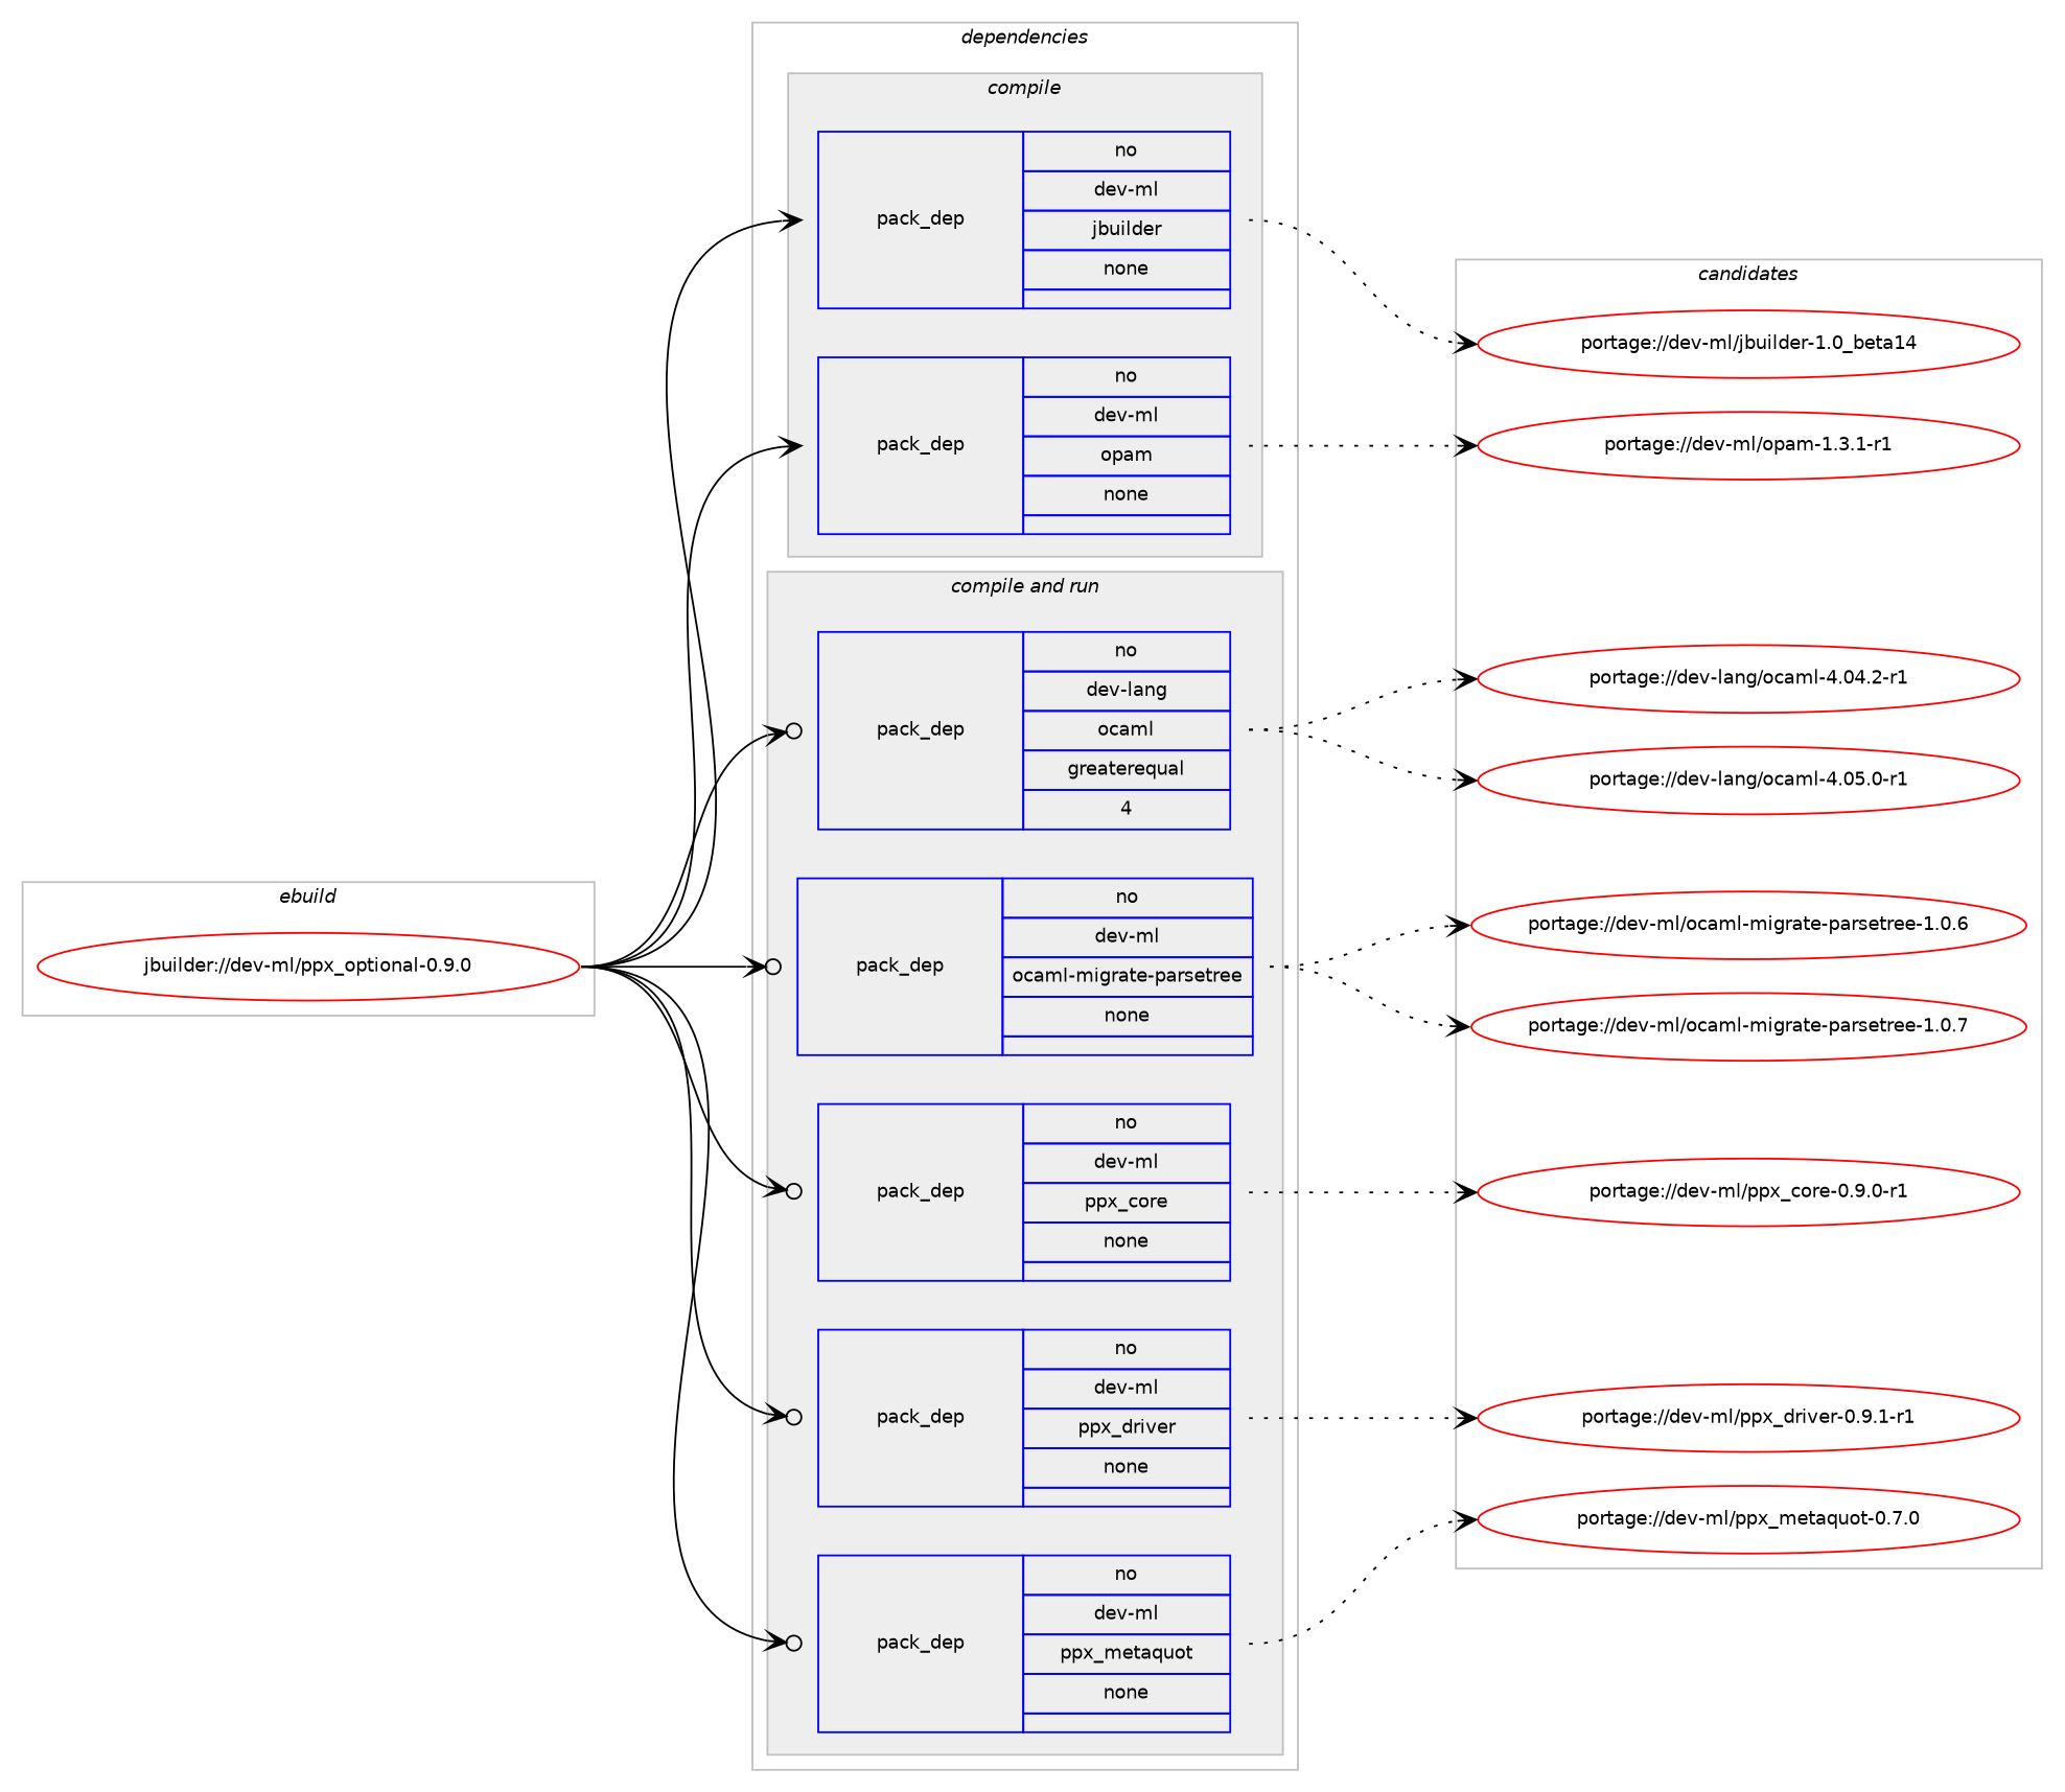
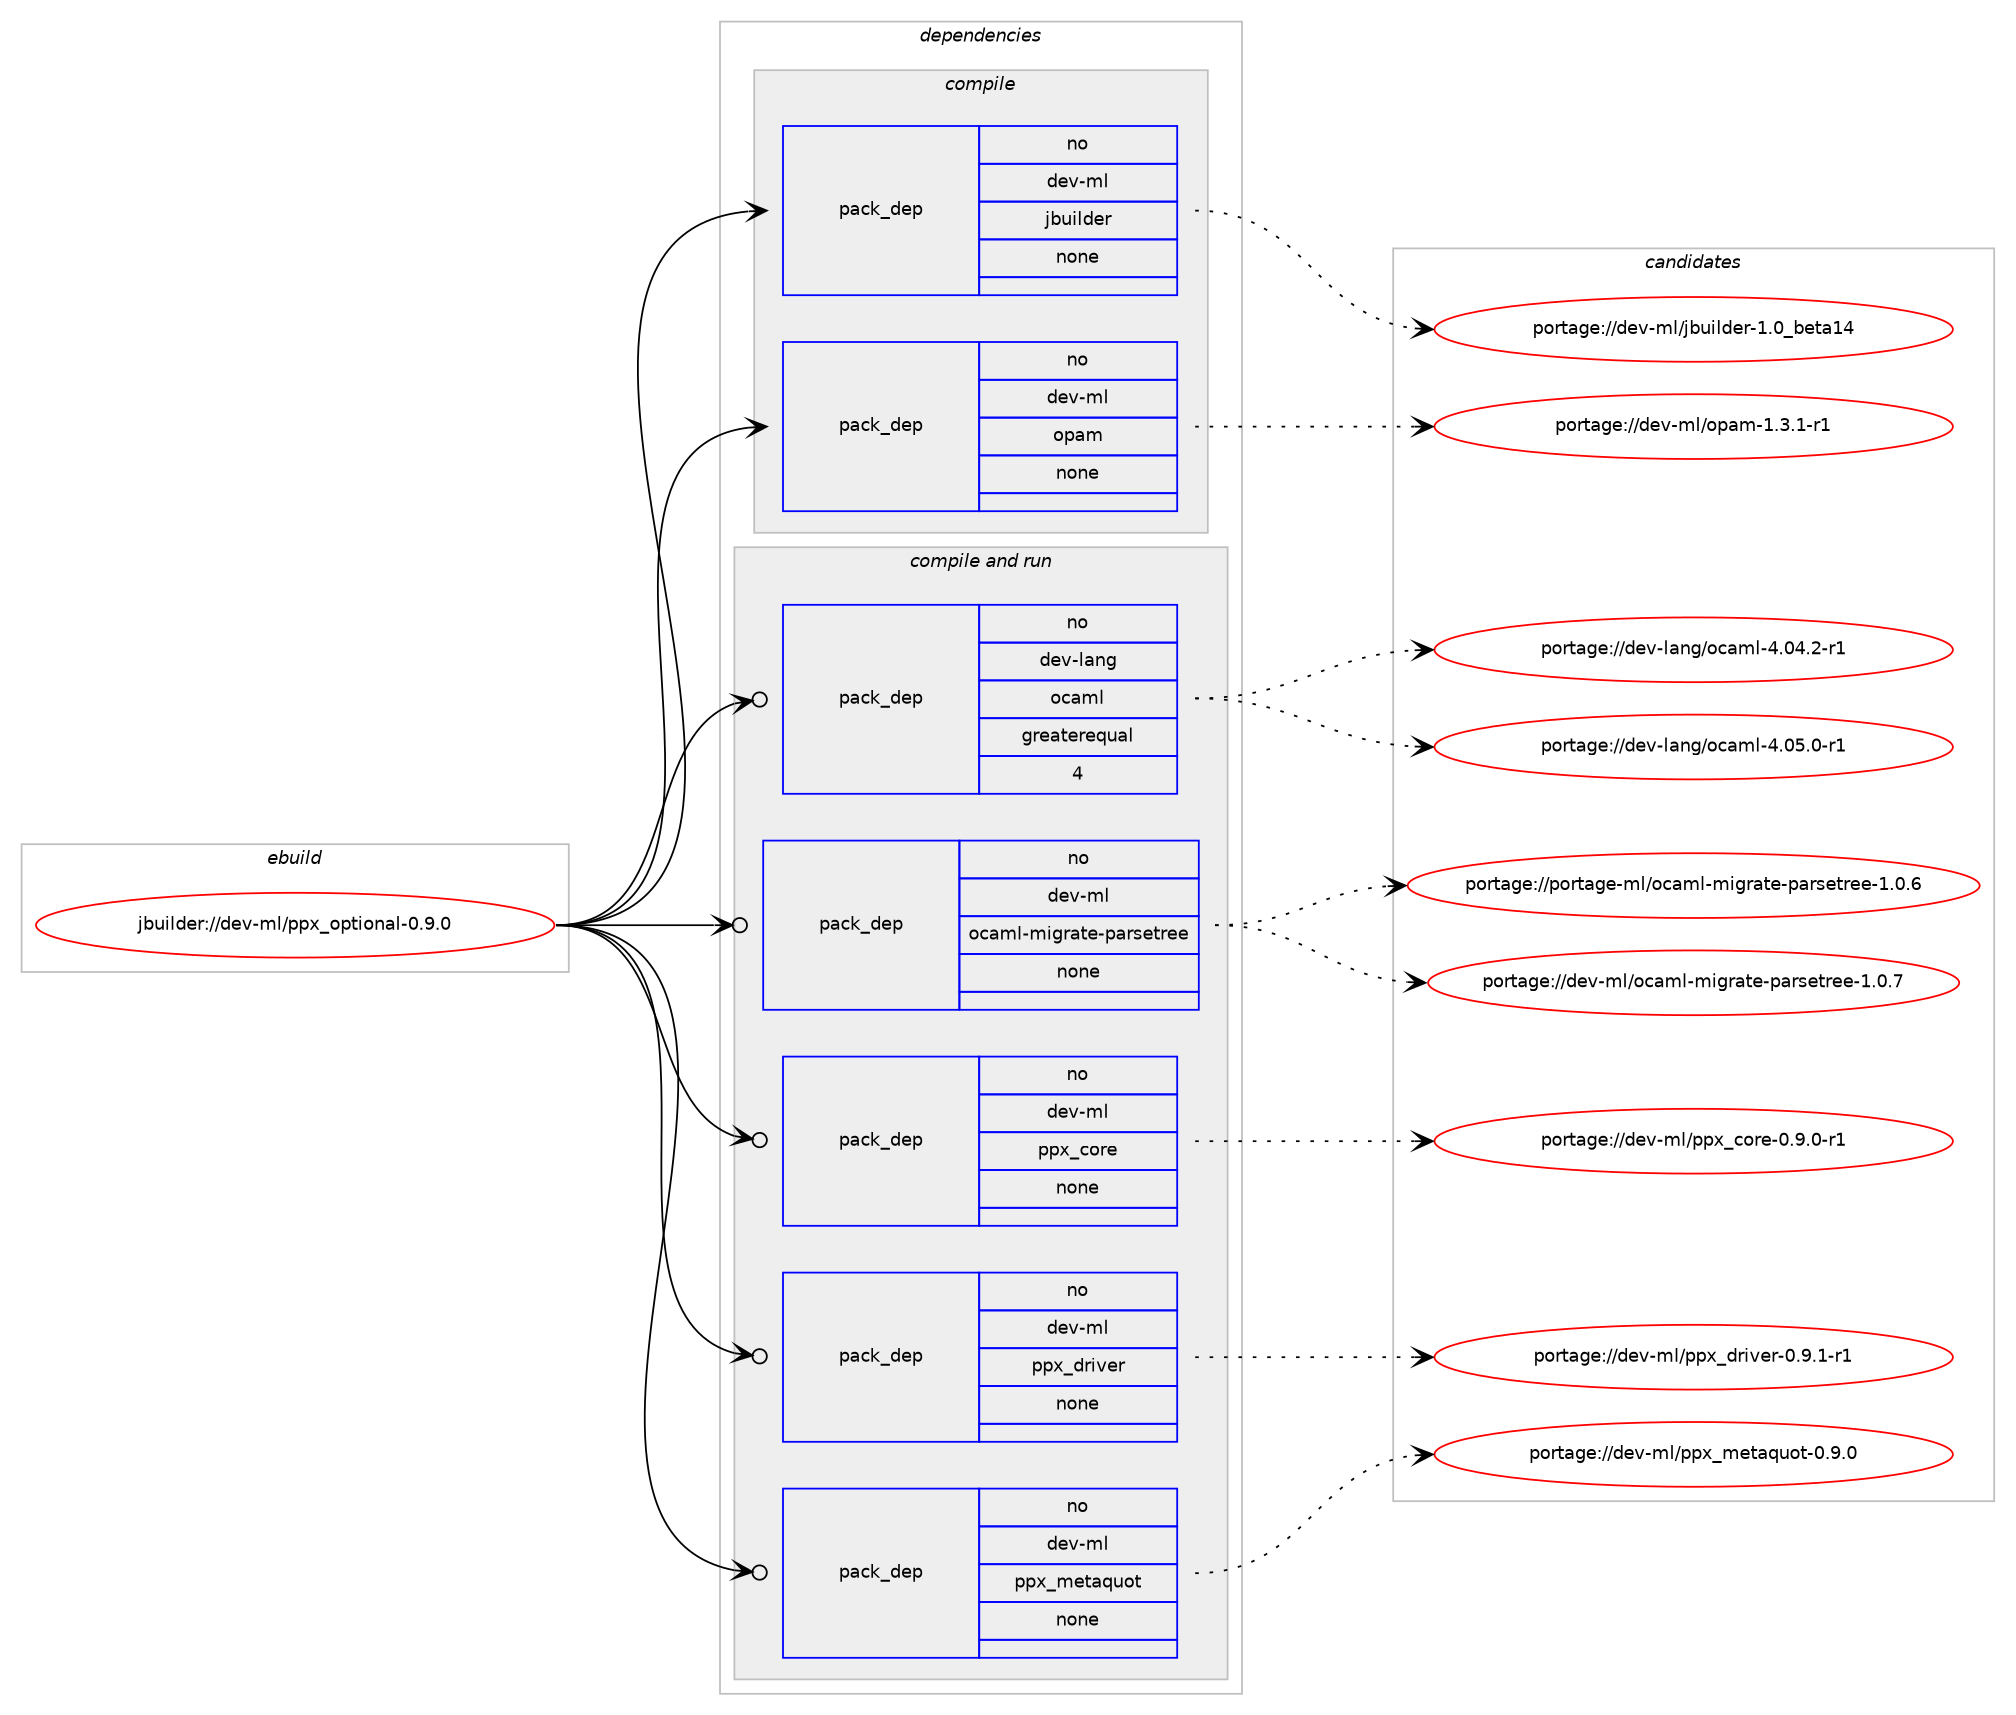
  digraph {
    compound=true
    concentrate=true
    fontname=Helvetica
    fontsize=10
    newrank=true
    rankdir=LR
    ranksep=1.5
    node [color=red fontname=Helvetica fontsize=10]
    edge [arrowhead=vee headport=w style=dotted tailport=e weight=100]
    n1 [label="jbuilder://dev-ml/ppx_optional-0.9.0" width=4]
    n2 [color=blue label=<<TABLE BORDER="0" CELLBORDER="1" CELLSPACING="0" CELLPADDING="4" WIDTH="220"><TR><TD ROWSPAN="6" CELLPADDING="30">pack_dep</TD></TR><TR><TD WIDTH="110">no</TD></TR><TR><TD>dev-ml</TD></TR><TR><TD>jbuilder</TD></TR><TR><TD>none</TD></TR><TR><TD></TD></TR></TABLE>> shape=none]
    n3 [color=blue label=<<TABLE BORDER="0" CELLBORDER="1" CELLSPACING="0" CELLPADDING="4" WIDTH="220"><TR><TD ROWSPAN="6" CELLPADDING="30">pack_dep</TD></TR><TR><TD WIDTH="110">no</TD></TR><TR><TD>dev-ml</TD></TR><TR><TD>opam</TD></TR><TR><TD>none</TD></TR><TR><TD></TD></TR></TABLE>> shape=none]
    n4 [color=blue label=<<TABLE BORDER="0" CELLBORDER="1" CELLSPACING="0" CELLPADDING="4" WIDTH="220"><TR><TD ROWSPAN="6" CELLPADDING="30">pack_dep</TD></TR><TR><TD WIDTH="110">no</TD></TR><TR><TD>dev-lang</TD></TR><TR><TD>ocaml</TD></TR><TR><TD>greaterequal</TD></TR><TR><TD>4</TD></TR></TABLE>> shape=none]
    n5 [color=blue label=<<TABLE BORDER="0" CELLBORDER="1" CELLSPACING="0" CELLPADDING="4" WIDTH="220"><TR><TD ROWSPAN="6" CELLPADDING="30">pack_dep</TD></TR><TR><TD WIDTH="110">no</TD></TR><TR><TD>dev-ml</TD></TR><TR><TD>ocaml-migrate-parsetree</TD></TR><TR><TD>none</TD></TR><TR><TD></TD></TR></TABLE>> shape=none]
    n6 [color=blue label=<<TABLE BORDER="0" CELLBORDER="1" CELLSPACING="0" CELLPADDING="4" WIDTH="220"><TR><TD ROWSPAN="6" CELLPADDING="30">pack_dep</TD></TR><TR><TD WIDTH="110">no</TD></TR><TR><TD>dev-ml</TD></TR><TR><TD>ppx_core</TD></TR><TR><TD>none</TD></TR><TR><TD></TD></TR></TABLE>> shape=none]
    n7 [color=blue label=<<TABLE BORDER="0" CELLBORDER="1" CELLSPACING="0" CELLPADDING="4" WIDTH="220"><TR><TD ROWSPAN="6" CELLPADDING="30">pack_dep</TD></TR><TR><TD WIDTH="110">no</TD></TR><TR><TD>dev-ml</TD></TR><TR><TD>ppx_driver</TD></TR><TR><TD>none</TD></TR><TR><TD></TD></TR></TABLE>> shape=none]
    n8 [color=blue label=<<TABLE BORDER="0" CELLBORDER="1" CELLSPACING="0" CELLPADDING="4" WIDTH="220"><TR><TD ROWSPAN="6" CELLPADDING="30">pack_dep</TD></TR><TR><TD WIDTH="110">no</TD></TR><TR><TD>dev-ml</TD></TR><TR><TD>ppx_metaquot</TD></TR><TR><TD>none</TD></TR><TR><TD></TD></TR></TABLE>> shape=none]
    n9 [label="portage://dev-ml/jbuilder-1.0_beta14" width=4]
    n10 [label="portage://dev-ml/opam-1.3.1-r1" width=4]
    n11 [label="portage://dev-lang/ocaml-4.04.2-r1" width=4]
    n12 [label="portage://dev-lang/ocaml-4.05.0-r1" width=4]
-   n13 [label="portage://dev-ml/ocaml-migrate-parsetree-1.0.6" width=4]
+   n13 [label="portage://portage-ml/ocaml-migrate-parsetree-1.0.6" width=4]
    n14 [label="portage://dev-ml/ocaml-migrate-parsetree-1.0.7" width=4]
    n15 [label="portage://dev-ml/ppx_core-0.9.0-r1" width=4]
    n16 [label="portage://dev-ml/ppx_driver-0.9.1-r1" width=4]
-   n17 [label="portage://dev-ml/ppx_metaquot-0.7.0" width=4]
+   n17 [label="portage://dev-ml/ppx_metaquot-0.9.0" width=4]
    subgraph cluster_1 {
      color=gray
      label=<<i>ebuild</i>>
      rank=same
      n1
    }
    subgraph cluster_2 {
      color=gray
      label=<<i>dependencies</i>>
      subgraph cluster_3 {
        color=gray
        fillcolor="#eeeeee"
        label=<<i>compile</i>>
        style=filled
        subgraph sub_4 {
          color=gray
          fillcolor="#eeeeee"
          label=<<i>compile</i>>
          style=filled
          n2
        }
        subgraph sub_5 {
          color=gray
          fillcolor="#eeeeee"
          label=<<i>compile</i>>
          style=filled
          n3
        }
      }
      subgraph cluster_6 {
        color=gray
        fillcolor="#eeeeee"
        label=<<i>compile and run</i>>
        style=filled
        subgraph sub_7 {
          color=gray
          fillcolor="#eeeeee"
          label=<<i>compile and run</i>>
          style=filled
          n4
        }
        subgraph sub_8 {
          color=gray
          fillcolor="#eeeeee"
          label=<<i>compile and run</i>>
          style=filled
          n5
        }
        subgraph sub_9 {
          color=gray
          fillcolor="#eeeeee"
          label=<<i>compile and run</i>>
          style=filled
          n6
        }
        subgraph sub_10 {
          color=gray
          fillcolor="#eeeeee"
          label=<<i>compile and run</i>>
          style=filled
          n7
        }
        subgraph sub_11 {
          color=gray
          fillcolor="#eeeeee"
          label=<<i>compile and run</i>>
          style=filled
          n8
        }
      }
      subgraph cluster_12 {
        color=gray
        fillcolor="#eeeeee"
        label=<<i>run</i>>
        style=filled
      }
    }
    subgraph cluster_13 {
      color=gray
      label=<<i>candidates</i>>
      rank=same
      subgraph sub_14 {
        color=black
        label=<<i>candidates</i>>
        nodesep=1
        rank=same
        n9
      }
      subgraph sub_15 {
        color=black
        label=<<i>candidates</i>>
        nodesep=1
        rank=same
        n10
      }
      subgraph sub_16 {
        color=black
        label=<<i>candidates</i>>
        nodesep=1
        rank=same
        n11
        n12
      }
      subgraph sub_17 {
        color=black
        label=<<i>candidates</i>>
        nodesep=1
        rank=same
        n13
        n14
      }
      subgraph sub_18 {
        color=black
        label=<<i>candidates</i>>
        nodesep=1
        rank=same
        n15
      }
      subgraph sub_19 {
        color=black
        label=<<i>candidates</i>>
        nodesep=1
        rank=same
        n16
      }
      subgraph sub_20 {
        color=black
        label=<<i>candidates</i>>
        nodesep=1
        rank=same
        n17
      }
    }
    n1 -> n2 [style=solid weight=20]
    n1 -> n3 [style=solid weight=20]
    n1 -> n4 [arrowhead=odotvee style=solid weight=20]
    n1 -> n5 [arrowhead=odotvee style=solid weight=20]
    n1 -> n6 [arrowhead=odotvee style=solid weight=20]
    n1 -> n7 [arrowhead=odotvee style=solid weight=20]
    n1 -> n8 [arrowhead=odotvee style=solid weight=20]
    n2 -> n9
    n3 -> n10
    n4 -> n11
    n4 -> n12
    n5 -> n13
    n5 -> n14
    n6 -> n15
    n7 -> n16
    n8 -> n17
  }
